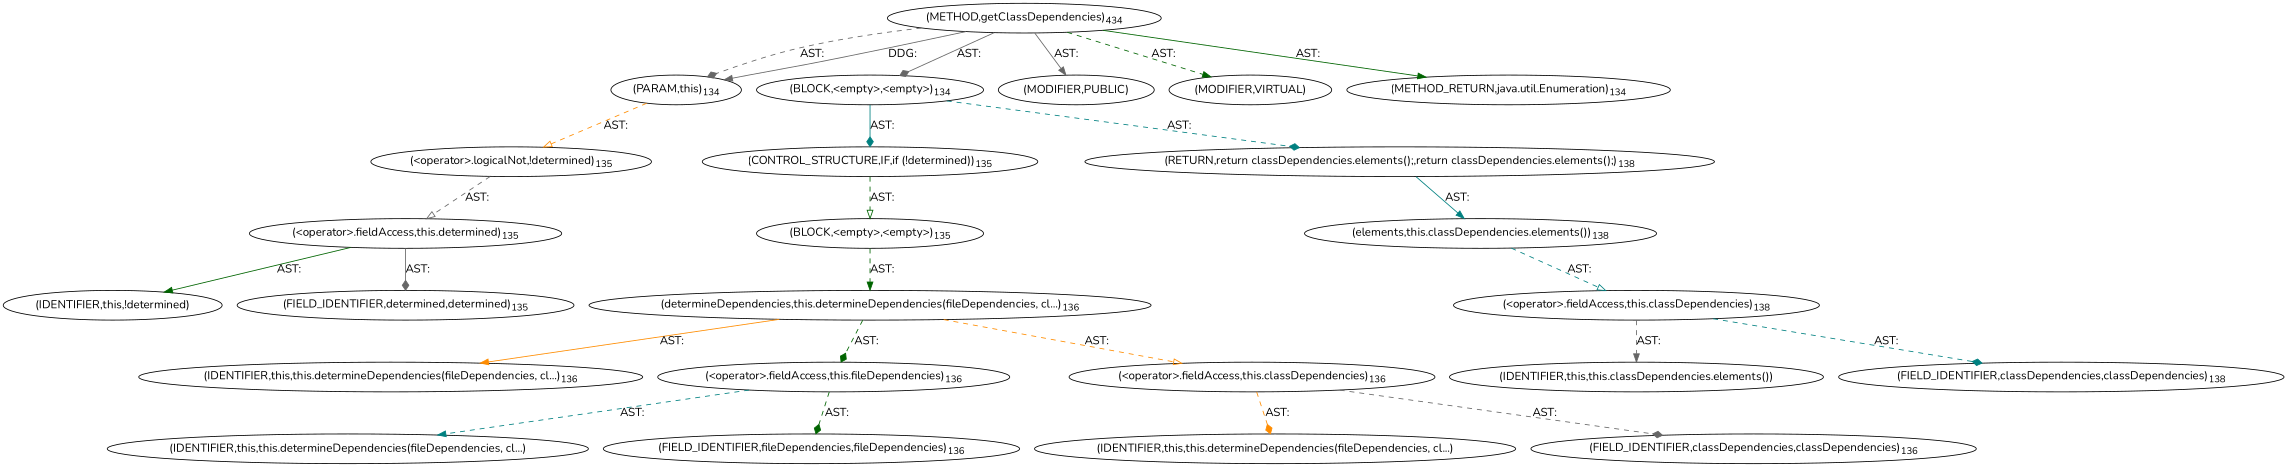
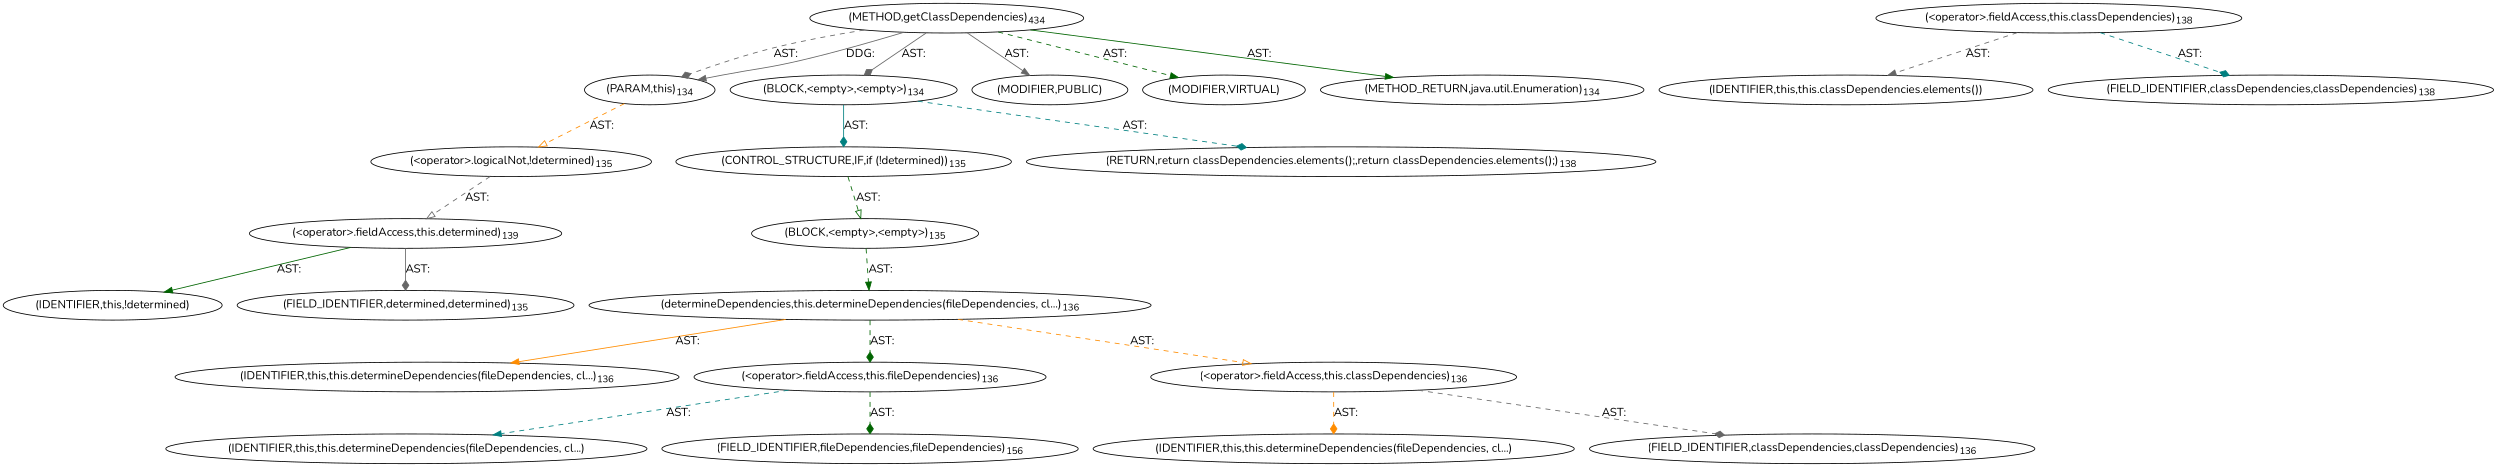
  digraph {
    fontname=Nunito
    node [fontname=Nunito]
    edge [arrowhead=diamond color=gray40 fontname=Nunito style=dashed]
    n1 [label=<(METHOD,getClassDependencies)<SUB>434</SUB>>]
    n2 [label=<(PARAM,this)<SUB>134</SUB>>]
    n3 [label=<(BLOCK,&lt;empty&gt;,&lt;empty&gt;)<SUB>134</SUB>>]
    n4 [label=<(MODIFIER,PUBLIC)>]
    n5 [label=<(MODIFIER,VIRTUAL)>]
    n6 [label=<(METHOD_RETURN,java.util.Enumeration)<SUB>134</SUB>>]
    n7 [label=<(&lt;operator&gt;.logicalNot,!determined)<SUB>135</SUB>>]
    n8 [label=<(CONTROL_STRUCTURE,IF,if (!determined))<SUB>135</SUB>>]
    n9 [label=<(RETURN,return classDependencies.elements();,return classDependencies.elements();)<SUB>138</SUB>>]
    n10 [label=<(BLOCK,&lt;empty&gt;,&lt;empty&gt;)<SUB>135</SUB>>]
-   n11 [label=<(elements,this.classDependencies.elements())<SUB>138</SUB>>]
-   n12 [label=<(&lt;operator&gt;.fieldAccess,this.determined)<SUB>135</SUB>>]
+   n12 [label=<(&lt;operator&gt;.fieldAccess,this.determined)<SUB>139</SUB>>]
    n13 [label=<(determineDependencies,this.determineDependencies(fileDependencies, cl...)<SUB>136</SUB>>]
    n14 [label=<(IDENTIFIER,this,!determined)>]
    n15 [label=<(FIELD_IDENTIFIER,determined,determined)<SUB>135</SUB>>]
    n16 [label=<(IDENTIFIER,this,this.determineDependencies(fileDependencies, cl...)<SUB>136</SUB>>]
    n17 [label=<(&lt;operator&gt;.fieldAccess,this.fileDependencies)<SUB>136</SUB>>]
    n18 [label=<(&lt;operator&gt;.fieldAccess,this.classDependencies)<SUB>136</SUB>>]
    n19 [label=<(IDENTIFIER,this,this.determineDependencies(fileDependencies, cl...)>]
-   n20 [label=<(FIELD_IDENTIFIER,fileDependencies,fileDependencies)<SUB>136</SUB>>]
+   n20 [label=<(FIELD_IDENTIFIER,fileDependencies,fileDependencies)<SUB>156</SUB>>]
    n21 [label=<(IDENTIFIER,this,this.determineDependencies(fileDependencies, cl...)>]
    n22 [label=<(FIELD_IDENTIFIER,classDependencies,classDependencies)<SUB>136</SUB>>]
    n23 [label=<(&lt;operator&gt;.fieldAccess,this.classDependencies)<SUB>138</SUB>>]
    n24 [label=<(IDENTIFIER,this,this.classDependencies.elements())>]
    n25 [label=<(FIELD_IDENTIFIER,classDependencies,classDependencies)<SUB>138</SUB>>]
    n1 -> n2 [label="AST: "]
    n1 -> n2 [arrowhead=normal label="DDG: " style=solid]
    n1 -> n3 [label="AST: " style=solid]
    n1 -> n4 [arrowhead=normal label="AST: " style=solid]
    n1 -> n5 [arrowhead=normal color=darkgreen label="AST: "]
    n1 -> n6 [arrowhead=normal color=darkgreen label="AST: " style=solid]
    n2 -> n7 [arrowhead=onormal color=darkorange label="AST: "]
    n3 -> n8 [color=teal label="AST: " style=solid]
    n3 -> n9 [color=teal label="AST: "]
    n7 -> n12 [arrowhead=onormal label="AST: "]
    n8 -> n10 [arrowhead=onormal color=darkgreen label="AST: "]
-   n9 -> n11 [arrowhead=normal color=teal label="AST: " style=solid]
    n10 -> n13 [arrowhead=normal color=darkgreen label="AST: "]
-   n11 -> n23 [arrowhead=onormal color=teal label="AST: "]
    n12 -> n14 [arrowhead=normal color=darkgreen label="AST: " style=solid]
    n12 -> n15 [label="AST: " style=solid]
    n13 -> n16 [arrowhead=normal color=darkorange label="AST: " style=solid]
    n13 -> n17 [color=darkgreen label="AST: "]
    n13 -> n18 [arrowhead=onormal color=darkorange label="AST: "]
    n17 -> n19 [arrowhead=normal color=teal label="AST: "]
    n17 -> n20 [color=darkgreen label="AST: "]
    n18 -> n21 [color=darkorange label="AST: "]
    n18 -> n22 [label="AST: "]
    n23 -> n24 [arrowhead=normal label="AST: "]
    n23 -> n25 [color=teal label="AST: "]
  }
